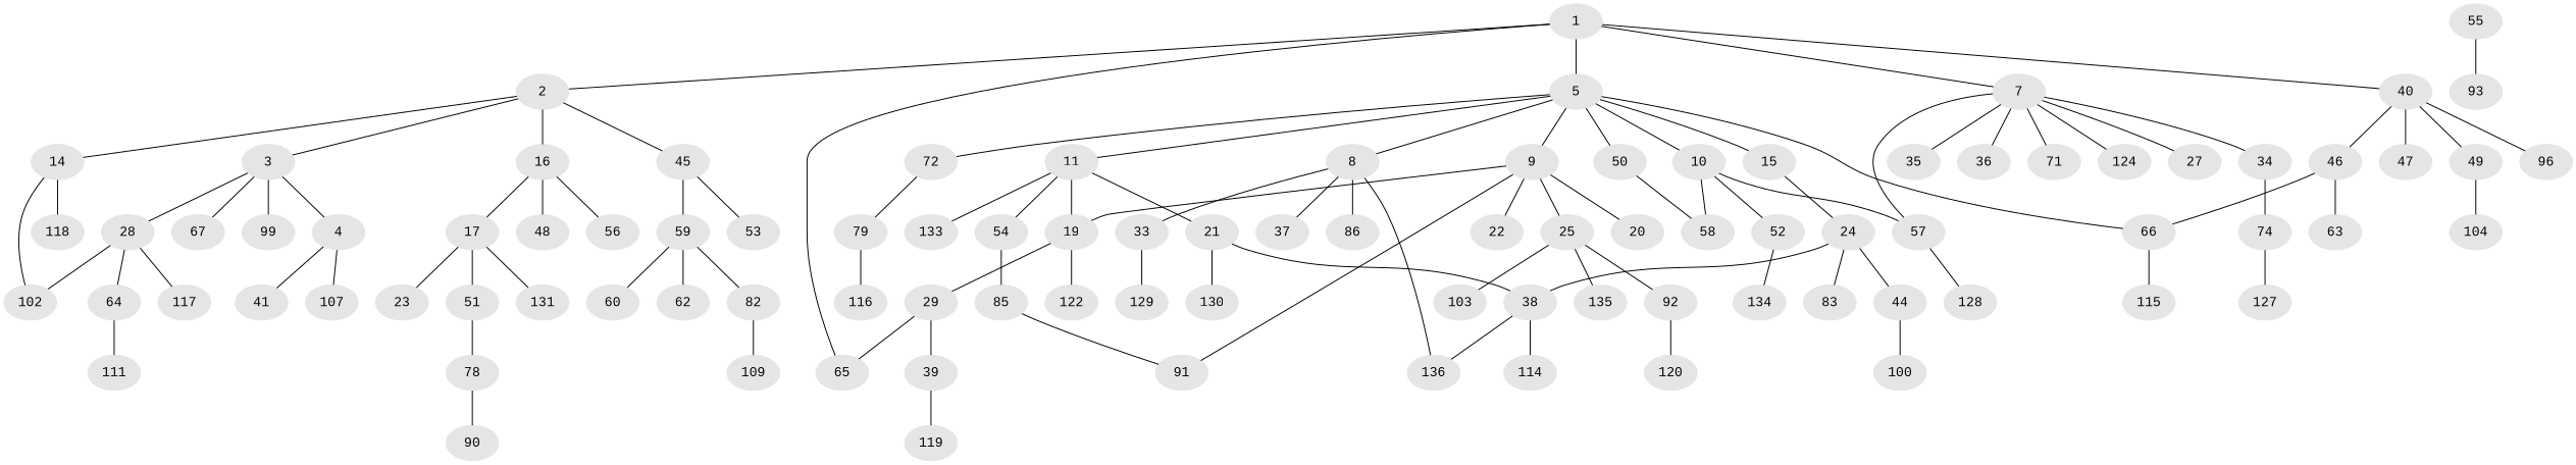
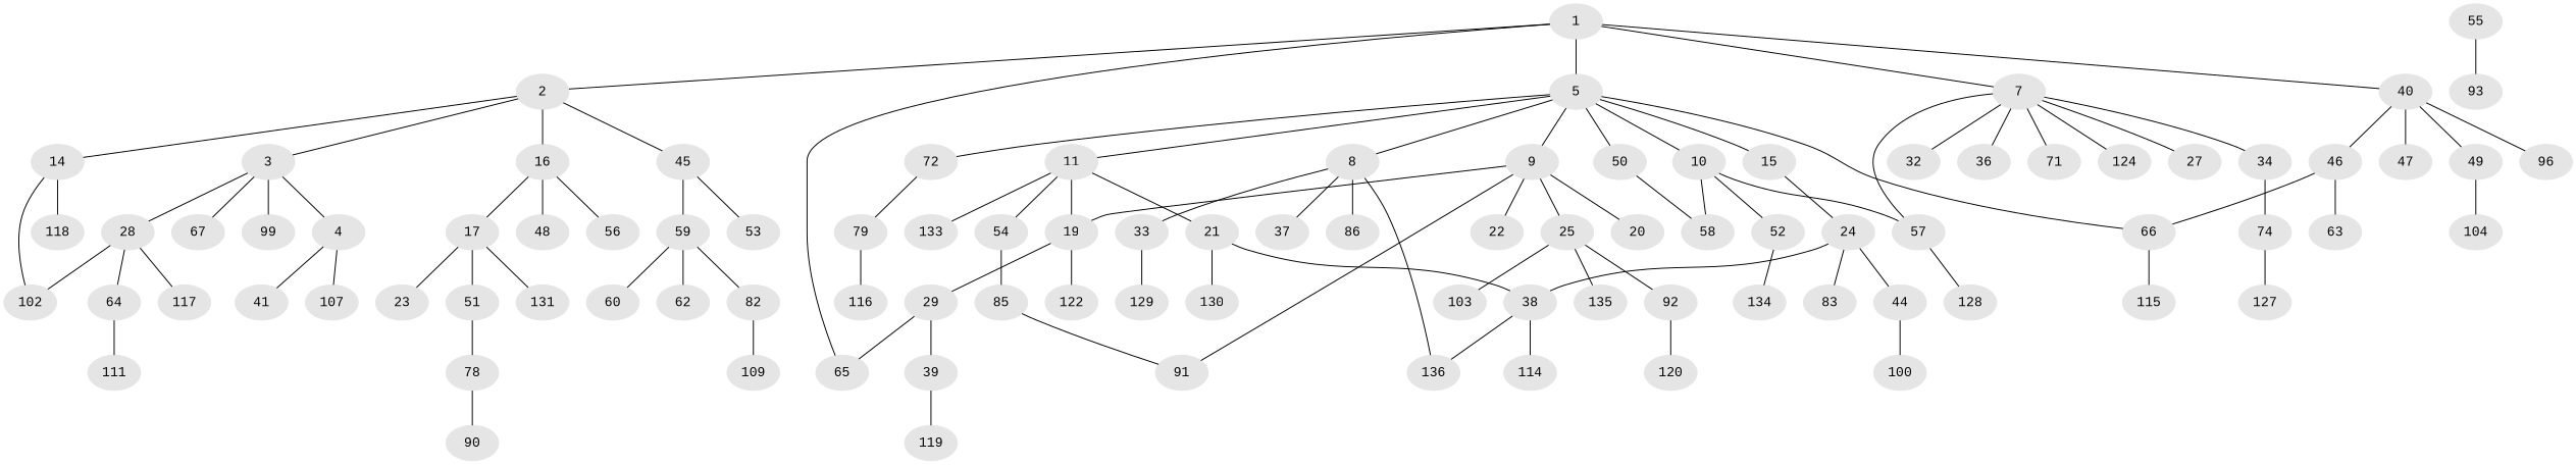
  graph {
    fontname="Liberation Mono"
    node [color=gray90 fontname="Liberation Mono" style=filled]
    edge [fontname="Liberation Mono"]
    1 [super="+13"]
    2
    5 [super="+6"]
    7 [super="+31"]
    40 [super="+68"]
    65
    3 [super="+18"]
    14 [super="+106"]
    16 [super="+42"]
    45 [super="+125"]
    8 [super="+26"]
    9 [super="+12"]
    10 [super="+32"]
    11 [super="+81"]
    15
    50 [super="+84"]
    66 [super="+105"]
    72
    27
    34
-   35 [super="+123"]
+   35 [super="+123" label=32]
    36
    57 [super="+77"]
    71
    124
    46
    47
    49 [super="+88"]
    96
    4 [super="+69"]
    28 [super="+61"]
    67
    99 [super="+121"]
    102
    118
    17 [super="+110"]
    48
    56
    53
    59
    41
    107
    64
    117
    33 [super="+76"]
    37
    86
    136
    19 [super="+87"]
    20
    22
    25 [super="+30"]
    91 [super="+112"]
    52 [super="+95"]
    58 [super="+80"]
    21 [super="+75"]
    54 [super="+70"]
    133
    24 [super="+43"]
    115
    79
    74 [super="+126"]
    128
    129
    29
    122
    92
    103
    135
    134
    38 [super="+101"]
    130
    85 [super="+132"]
    44 [super="+108"]
    83
    23
    51 [super="+113"]
    131
    78 [super="+94"]
    39
    114
    100
    120
    111
    119
    127
    63 [super="+73"]
    104
    55 [super="+89"]
    93
    60
    62
    82 [super="+98"]
    90
    109
    116
    1 -- 2
    1 -- 5
    1 -- 7
    1 -- 40
    1 -- 65
    2 -- 3
    2 -- 14
    2 -- 16
    2 -- 45
    5 -- 8
    5 -- 9
    5 -- 10
    5 -- 11
    5 -- 15
    5 -- 50
    5 -- 66
    5 -- 72
    7 -- 27
    7 -- 34
    7 -- 35
    7 -- 36
    7 -- 57
    7 -- 71
    7 -- 124
    40 -- 46
    40 -- 47
    40 -- 49
    40 -- 96
    3 -- 4
    3 -- 28
    3 -- 67
    3 -- 99
    14 -- 102
    14 -- 118
    16 -- 17
    16 -- 48
    16 -- 56
    45 -- 53
    45 -- 59
    8 -- 33
    8 -- 37
    8 -- 86
    8 -- 136
    9 -- 19
    9 -- 20
    9 -- 22
    9 -- 25
    9 -- 91
    10 -- 57
    10 -- 52
    10 -- 58
    11 -- 19
    11 -- 21
    11 -- 54
    11 -- 133
    15 -- 24
    50 -- 58
    66 -- 115
    72 -- 79
    34 -- 74
    57 -- 128
    46 -- 66
    46 -- 63
    49 -- 104
    4 -- 41
    4 -- 107
    28 -- 102
    28 -- 64
    28 -- 117
    17 -- 23
    17 -- 51
    17 -- 131
    59 -- 60
    59 -- 62
    59 -- 82
    64 -- 111
    33 -- 129
    19 -- 29
    19 -- 122
    25 -- 92
    25 -- 103
    25 -- 135
    52 -- 134
    21 -- 38
    21 -- 130
    54 -- 85
    24 -- 38
    24 -- 44
    24 -- 83
    79 -- 116
    74 -- 127
    29 -- 65
    29 -- 39
    92 -- 120
    38 -- 136
    38 -- 114
    85 -- 91
    44 -- 100
    51 -- 78
    78 -- 90
    39 -- 119
    55 -- 93
    82 -- 109
  }
